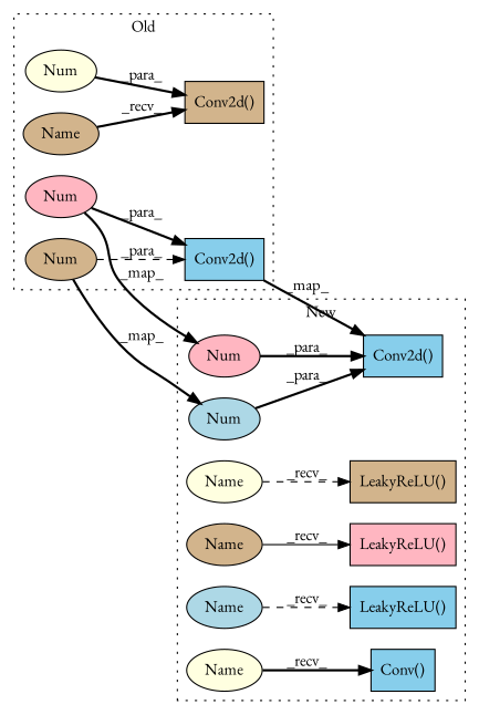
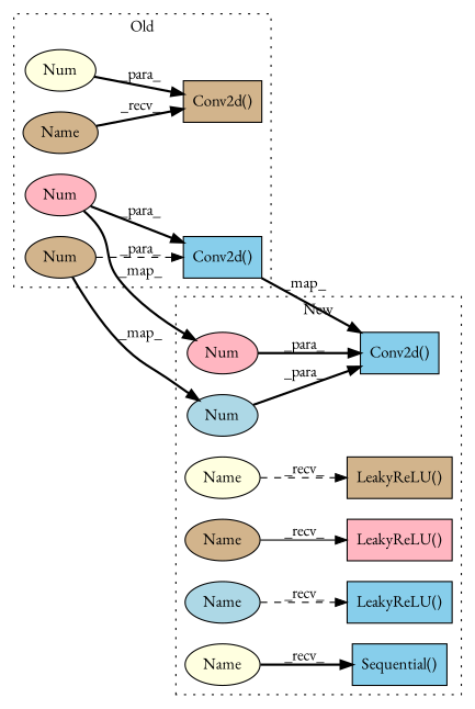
  digraph {
    rankdir=LR
    fontname="EB Garamond"
    node [a=75 l=3 shape=ellipse style=filled fillcolor=tan fontname="EB Garamond"]
    edge [style=bold fontname="EB Garamond"]
    n1 [l="10,37" label="Conv2d()" s="5332,5348" shape=box]
    n2 [a=76 label=Num s=5342 fillcolor=lightyellow]
    n3 [l="10,37" label="Conv2d()" s="4814,4832" shape=box fillcolor=skyblue]
    n4 [a=76 label=Num s=4824 fillcolor=lightpink]
    n5 [a=76 label=Num s=4829]
    n6 [a=87 l=2 label=Name s=5332]
    n7 [l="13,1" label="LeakyReLU()" s="2957,2973" shape=box]
    n8 [l="13,1" label="LeakyReLU()" s="3081,3097" shape=box fillcolor=lightpink]
    n9 [l="10,27" label="Conv2d()" s="2989,3007" shape=box fillcolor=skyblue]
    n10 [a=76 label=Num s=2999 fillcolor=lightpink]
    n11 [a=76 label=Num s=3004 fillcolor=lightblue]
-   n12 [l="27,10" label="Conv()" s="3584,3694" shape=box fillcolor=skyblue]
+   n12 [l="27,10" label="Sequential()" s="3584,3694" shape=box fillcolor=skyblue]
    n13 [l="13,1" label="LeakyReLU()" s="2700,2716" shape=box fillcolor=skyblue]
    n14 [a=87 l=2 label=Name s=2957 fillcolor=lightyellow]
    n15 [a=87 l=2 label=Name s=3081]
    n16 [a=87 l=2 label=Name s=2700 fillcolor=lightblue]
    n17 [a=87 l=2 label=Name s=3584 fillcolor=lightyellow]
    subgraph cluster_1 {
      label=Old
      style=dotted
      n1
      n2
      n3
      n4
      n5
      n6
    }
    subgraph cluster_2 {
      label=New
      style=dotted
      n7
      n8
      n9
      n10
      n11
      n12
      n13
      n14
      n15
      n16
      n17
    }
    n2 -> n1 [label=_para_]
    n3 -> n9 [label=_map_]
    n4 -> n3 [label=_para_]
    n4 -> n10 [label=_map_]
    n5 -> n3 [label=_para_ style=dashed]
    n5 -> n11 [label=_map_]
    n6 -> n1 [label=_recv_]
    n10 -> n9 [label=_para_]
    n11 -> n9 [label=_para_]
    n14 -> n7 [label=_recv_ style=dashed]
    n15 -> n8 [label=_recv_ style=solid]
    n16 -> n13 [label=_recv_ style=dashed]
    n17 -> n12 [label=_recv_]
  }
